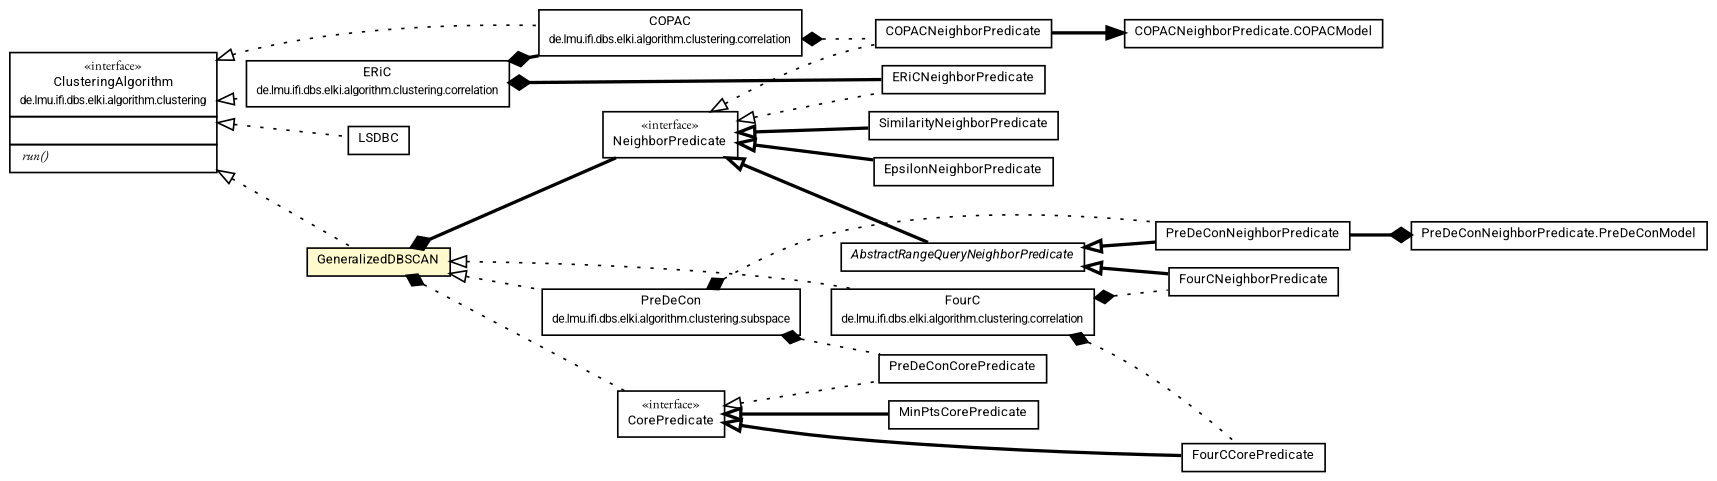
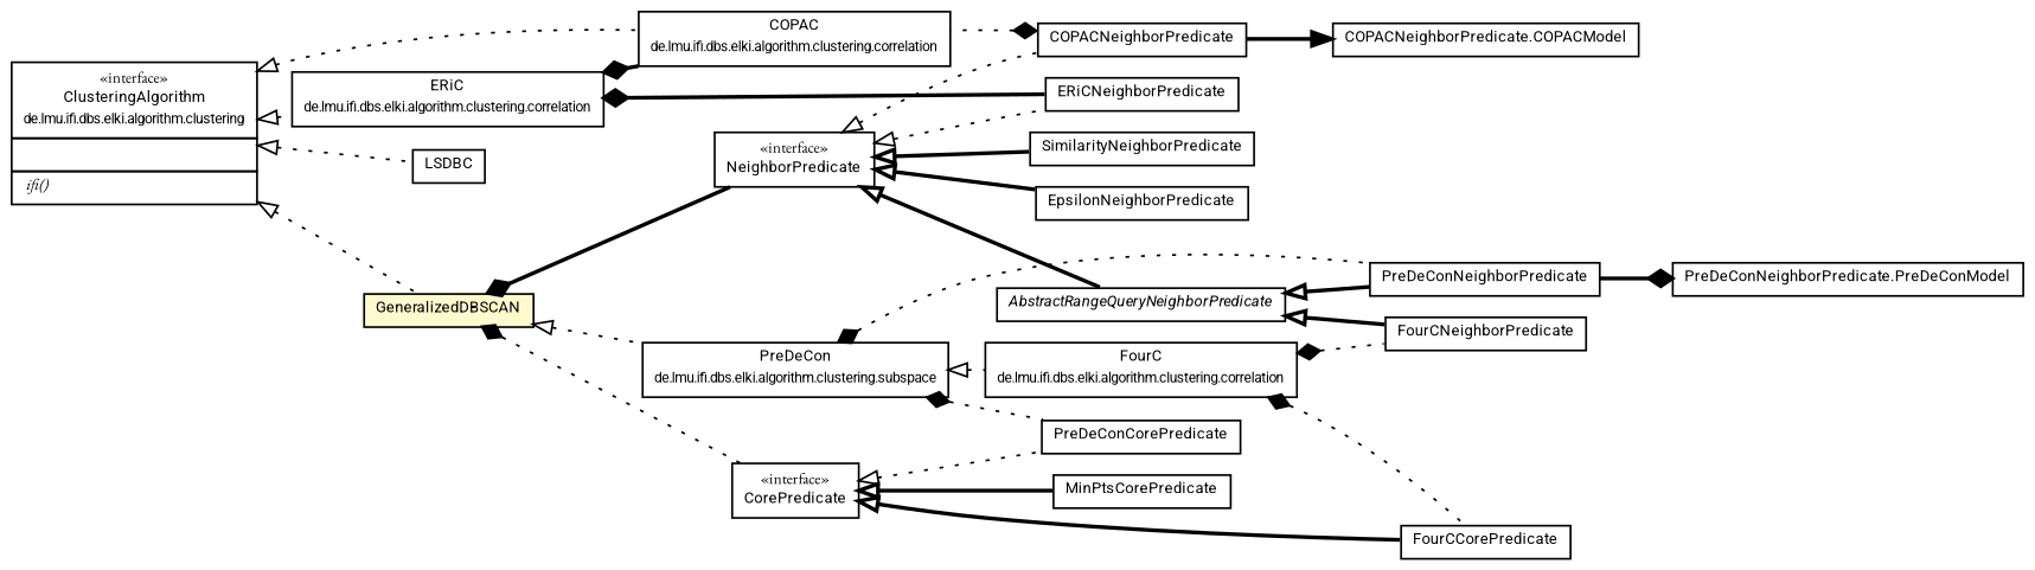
  digraph {
    fontname="EB Garamond"
    nodesep=0.15
    rankdir=LR
    ranksep=0.25
    node [fontcolor=black fontname="EB Garamond" fontsize=8 margin=0 shape=plaintext]
    edge [arrowtail=empty color=black dir=back fontname="EB Garamond" fontsize=7 labelfontname=Roboto labelfontsize=7 style=dotted weight=9]
    n1 [height=0 label=<<table title="de.lmu.ifi.dbs.elki.algorithm.clustering.correlation.COPAC" border="0" cellborder="1" cellspacing="0" cellpadding="2" href="../correlation/COPAC.html" target="_parent"> 		<tr><td><table border="0" cellspacing="0" cellpadding="1"> 		<tr><td align="center" balign="center"> <font face="Roboto">COPAC</font> </td></tr> 		<tr><td align="center" balign="center"> <font face="Roboto" point-size="7.0">de.lmu.ifi.dbs.elki.algorithm.clustering.correlation</font> </td></tr> 		</table></td></tr> 		</table>> width=0]
    n2 [height=0 label=<<table title="de.lmu.ifi.dbs.elki.algorithm.clustering.gdbscan.COPACNeighborPredicate" border="0" cellborder="1" cellspacing="0" cellpadding="2" href="COPACNeighborPredicate.html" target="_parent"> 		<tr><td><table border="0" cellspacing="0" cellpadding="1"> 		<tr><td align="center" balign="center"> <font face="Roboto">COPACNeighborPredicate</font> </td></tr> 		</table></td></tr> 		</table>> width=0]
    n3 [height=0 label=<<table title="de.lmu.ifi.dbs.elki.algorithm.clustering.gdbscan.COPACNeighborPredicate.COPACModel" border="0" cellborder="1" cellspacing="0" cellpadding="2" href="COPACNeighborPredicate.COPACModel.html" target="_parent"> 		<tr><td><table border="0" cellspacing="0" cellpadding="1"> 		<tr><td align="center" balign="center"> <font face="Roboto">COPACNeighborPredicate.COPACModel</font> </td></tr> 		</table></td></tr> 		</table>> width=0]
    n4 [height=0 label=<<table title="de.lmu.ifi.dbs.elki.algorithm.clustering.correlation.ERiC" border="0" cellborder="1" cellspacing="0" cellpadding="2" href="../correlation/ERiC.html" target="_parent"> 		<tr><td><table border="0" cellspacing="0" cellpadding="1"> 		<tr><td align="center" balign="center"> <font face="Roboto">ERiC</font> </td></tr> 		<tr><td align="center" balign="center"> <font face="Roboto" point-size="7.0">de.lmu.ifi.dbs.elki.algorithm.clustering.correlation</font> </td></tr> 		</table></td></tr> 		</table>> width=0]
    n5 [height=0 label=<<table title="de.lmu.ifi.dbs.elki.algorithm.clustering.gdbscan.ERiCNeighborPredicate" border="0" cellborder="1" cellspacing="0" cellpadding="2" href="ERiCNeighborPredicate.html" target="_parent"> 		<tr><td><table border="0" cellspacing="0" cellpadding="1"> 		<tr><td align="center" balign="center"> <font face="Roboto">ERiCNeighborPredicate</font> </td></tr> 		</table></td></tr> 		</table>> width=0]
    n6 [height=0 label=<<table title="de.lmu.ifi.dbs.elki.algorithm.clustering.correlation.FourC" border="0" cellborder="1" cellspacing="0" cellpadding="2" href="../correlation/FourC.html" target="_parent"> 		<tr><td><table border="0" cellspacing="0" cellpadding="1"> 		<tr><td align="center" balign="center"> <font face="Roboto">FourC</font> </td></tr> 		<tr><td align="center" balign="center"> <font face="Roboto" point-size="7.0">de.lmu.ifi.dbs.elki.algorithm.clustering.correlation</font> </td></tr> 		</table></td></tr> 		</table>> width=0]
    n7 [height=0 label=<<table title="de.lmu.ifi.dbs.elki.algorithm.clustering.gdbscan.FourCCorePredicate" border="0" cellborder="1" cellspacing="0" cellpadding="2" href="FourCCorePredicate.html" target="_parent"> 		<tr><td><table border="0" cellspacing="0" cellpadding="1"> 		<tr><td align="center" balign="center"> <font face="Roboto">FourCCorePredicate</font> </td></tr> 		</table></td></tr> 		</table>> width=0]
    n8 [height=0 label=<<table title="de.lmu.ifi.dbs.elki.algorithm.clustering.gdbscan.FourCNeighborPredicate" border="0" cellborder="1" cellspacing="0" cellpadding="2" href="FourCNeighborPredicate.html" target="_parent"> 		<tr><td><table border="0" cellspacing="0" cellpadding="1"> 		<tr><td align="center" balign="center"> <font face="Roboto">FourCNeighborPredicate</font> </td></tr> 		</table></td></tr> 		</table>> width=0]
-   n9 [height=0 label=<<table title="de.lmu.ifi.dbs.elki.algorithm.clustering.ClusteringAlgorithm" border="0" cellborder="1" cellspacing="0" cellpadding="2" href="../ClusteringAlgorithm.html" target="_parent"> 		<tr><td><table border="0" cellspacing="0" cellpadding="1"> 		<tr><td align="center" balign="center"> &#171;interface&#187; </td></tr> 		<tr><td align="center" balign="center"> <font face="Roboto">ClusteringAlgorithm</font> </td></tr> 		<tr><td align="center" balign="center"> <font face="Roboto" point-size="7.0">de.lmu.ifi.dbs.elki.algorithm.clustering</font> </td></tr> 		</table></td></tr> 		<tr><td><table border="0" cellspacing="0" cellpadding="1"> 		<tr><td align="left" balign="left">  </td></tr> 		</table></td></tr> 		<tr><td><table border="0" cellspacing="0" cellpadding="1"> 		<tr><td align="left" balign="left"> <i> run()</i> </td></tr> 		</table></td></tr> 		</table>> width=0]
+   n9 [height=0 label=<<table title="de.lmu.ifi.dbs.elki.algorithm.clustering.ClusteringAlgorithm" border="0" cellborder="1" cellspacing="0" cellpadding="2" href="../ClusteringAlgorithm.html" target="_parent"> 		<tr><td><table border="0" cellspacing="0" cellpadding="1"> 		<tr><td align="center" balign="center"> &#171;interface&#187; </td></tr> 		<tr><td align="center" balign="center"> <font face="Roboto">ClusteringAlgorithm</font> </td></tr> 		<tr><td align="center" balign="center"> <font face="Roboto" point-size="7.0">de.lmu.ifi.dbs.elki.algorithm.clustering</font> </td></tr> 		</table></td></tr> 		<tr><td><table border="0" cellspacing="0" cellpadding="1"> 		<tr><td align="left" balign="left">  </td></tr> 		</table></td></tr> 		<tr><td><table border="0" cellspacing="0" cellpadding="1"> 		<tr><td align="left" balign="left"> <i> ifi()</i> </td></tr> 		</table></td></tr> 		</table>> width=0]
    n10 [height=0 label=<<table title="de.lmu.ifi.dbs.elki.algorithm.clustering.gdbscan.LSDBC" border="0" cellborder="1" cellspacing="0" cellpadding="2" href="LSDBC.html" target="_parent"> 		<tr><td><table border="0" cellspacing="0" cellpadding="1"> 		<tr><td align="center" balign="center"> <font face="Roboto">LSDBC</font> </td></tr> 		</table></td></tr> 		</table>> width=0]
    n11 [height=0 label=<<table title="de.lmu.ifi.dbs.elki.algorithm.clustering.gdbscan.GeneralizedDBSCAN" border="0" cellborder="1" cellspacing="0" cellpadding="2" bgcolor="LemonChiffon" href="GeneralizedDBSCAN.html" target="_parent"> 		<tr><td><table border="0" cellspacing="0" cellpadding="1"> 		<tr><td align="center" balign="center"> <font face="Roboto">GeneralizedDBSCAN</font> </td></tr> 		</table></td></tr> 		</table>> width=0]
    n12 [height=0 label=<<table title="de.lmu.ifi.dbs.elki.algorithm.clustering.subspace.PreDeCon" border="0" cellborder="1" cellspacing="0" cellpadding="2" href="../subspace/PreDeCon.html" target="_parent"> 		<tr><td><table border="0" cellspacing="0" cellpadding="1"> 		<tr><td align="center" balign="center"> <font face="Roboto">PreDeCon</font> </td></tr> 		<tr><td align="center" balign="center"> <font face="Roboto" point-size="7.0">de.lmu.ifi.dbs.elki.algorithm.clustering.subspace</font> </td></tr> 		</table></td></tr> 		</table>> width=0]
    n13 [height=0 label=<<table title="de.lmu.ifi.dbs.elki.algorithm.clustering.gdbscan.NeighborPredicate" border="0" cellborder="1" cellspacing="0" cellpadding="2" href="NeighborPredicate.html" target="_parent"> 		<tr><td><table border="0" cellspacing="0" cellpadding="1"> 		<tr><td align="center" balign="center"> &#171;interface&#187; </td></tr> 		<tr><td align="center" balign="center"> <font face="Roboto">NeighborPredicate</font> </td></tr> 		</table></td></tr> 		</table>> width=0]
    n14 [height=0 label=<<table title="de.lmu.ifi.dbs.elki.algorithm.clustering.gdbscan.CorePredicate" border="0" cellborder="1" cellspacing="0" cellpadding="2" href="CorePredicate.html" target="_parent"> 		<tr><td><table border="0" cellspacing="0" cellpadding="1"> 		<tr><td align="center" balign="center"> &#171;interface&#187; </td></tr> 		<tr><td align="center" balign="center"> <font face="Roboto">CorePredicate</font> </td></tr> 		</table></td></tr> 		</table>> width=0]
    n15 [height=0 label=<<table title="de.lmu.ifi.dbs.elki.algorithm.clustering.gdbscan.PreDeConNeighborPredicate" border="0" cellborder="1" cellspacing="0" cellpadding="2" href="PreDeConNeighborPredicate.html" target="_parent"> 		<tr><td><table border="0" cellspacing="0" cellpadding="1"> 		<tr><td align="center" balign="center"> <font face="Roboto">PreDeConNeighborPredicate</font> </td></tr> 		</table></td></tr> 		</table>> width=0]
    n16 [height=0 label=<<table title="de.lmu.ifi.dbs.elki.algorithm.clustering.gdbscan.PreDeConCorePredicate" border="0" cellborder="1" cellspacing="0" cellpadding="2" href="PreDeConCorePredicate.html" target="_parent"> 		<tr><td><table border="0" cellspacing="0" cellpadding="1"> 		<tr><td align="center" balign="center"> <font face="Roboto">PreDeConCorePredicate</font> </td></tr> 		</table></td></tr> 		</table>> width=0]
    n17 [height=0 label=<<table title="de.lmu.ifi.dbs.elki.algorithm.clustering.gdbscan.PreDeConNeighborPredicate.PreDeConModel" border="0" cellborder="1" cellspacing="0" cellpadding="2" href="PreDeConNeighborPredicate.PreDeConModel.html" target="_parent"> 		<tr><td><table border="0" cellspacing="0" cellpadding="1"> 		<tr><td align="center" balign="center"> <font face="Roboto">PreDeConNeighborPredicate.PreDeConModel</font> </td></tr> 		</table></td></tr> 		</table>> width=0]
    n18 [height=0 label=<<table title="de.lmu.ifi.dbs.elki.algorithm.clustering.gdbscan.EpsilonNeighborPredicate" border="0" cellborder="1" cellspacing="0" cellpadding="2" href="EpsilonNeighborPredicate.html" target="_parent"> 		<tr><td><table border="0" cellspacing="0" cellpadding="1"> 		<tr><td align="center" balign="center"> <font face="Roboto">EpsilonNeighborPredicate</font> </td></tr> 		</table></td></tr> 		</table>> width=0]
    n19 [height=0 label=<<table title="de.lmu.ifi.dbs.elki.algorithm.clustering.gdbscan.SimilarityNeighborPredicate" border="0" cellborder="1" cellspacing="0" cellpadding="2" href="SimilarityNeighborPredicate.html" target="_parent"> 		<tr><td><table border="0" cellspacing="0" cellpadding="1"> 		<tr><td align="center" balign="center"> <font face="Roboto">SimilarityNeighborPredicate</font> </td></tr> 		</table></td></tr> 		</table>> width=0]
    n20 [height=0 label=<<table title="de.lmu.ifi.dbs.elki.algorithm.clustering.gdbscan.MinPtsCorePredicate" border="0" cellborder="1" cellspacing="0" cellpadding="2" href="MinPtsCorePredicate.html" target="_parent"> 		<tr><td><table border="0" cellspacing="0" cellpadding="1"> 		<tr><td align="center" balign="center"> <font face="Roboto">MinPtsCorePredicate</font> </td></tr> 		</table></td></tr> 		</table>> width=0]
    n21 [height=0 label=<<table title="de.lmu.ifi.dbs.elki.algorithm.clustering.gdbscan.AbstractRangeQueryNeighborPredicate" border="0" cellborder="1" cellspacing="0" cellpadding="2" href="AbstractRangeQueryNeighborPredicate.html" target="_parent"> 		<tr><td><table border="0" cellspacing="0" cellpadding="1"> 		<tr><td align="center" balign="center"> <font face="Roboto"><i>AbstractRangeQueryNeighborPredicate</i></font> </td></tr> 		</table></td></tr> 		</table>> width=0]
-   n1 -> n2 [arrowhead=none arrowtail=diamond weight=6]
+   n2 -> n1 [arrowhead=none arrowtail=diamond weight=6]
    n2 -> n3 [arrowhead=normal style=bold weight=1 arrowtail="" dir=""]
    n4 -> n1 [arrowhead=none arrowtail=diamond style=bold weight=6]
    n4 -> n5 [arrowhead=none arrowtail=diamond style=bold weight=6]
    n6 -> n7 [arrowhead=none arrowtail=diamond weight=6]
    n6 -> n8 [arrowhead=none arrowtail=diamond weight=6]
    n9 -> n1
    n9 -> n4
    n9 -> n10
    n9 -> n11
-   n11 -> n6 [weight=10]
+   n12 -> n6 [weight=10]
    n11 -> n12 [weight=10]
    n11 -> n13 [arrowhead=none arrowtail=diamond style=bold weight=6]
    n11 -> n14 [arrowhead=none arrowtail=diamond weight=6]
    n12 -> n15 [arrowhead=none arrowtail=diamond weight=6]
    n12 -> n16 [arrowhead=none arrowtail=diamond weight=6]
    n13 -> n2
    n13 -> n5
    n13 -> n18 [style=bold]
    n13 -> n19 [style=bold]
    n13 -> n21 [style=bold]
    n14 -> n7 [style=bold]
    n14 -> n16
    n14 -> n20 [style=bold]
    n15 -> n17 [arrowhead=diamond style=bold weight=1 arrowtail="" dir=""]
    n21 -> n8 [style=bold weight=10]
    n21 -> n15 [style=bold weight=10]
  }
